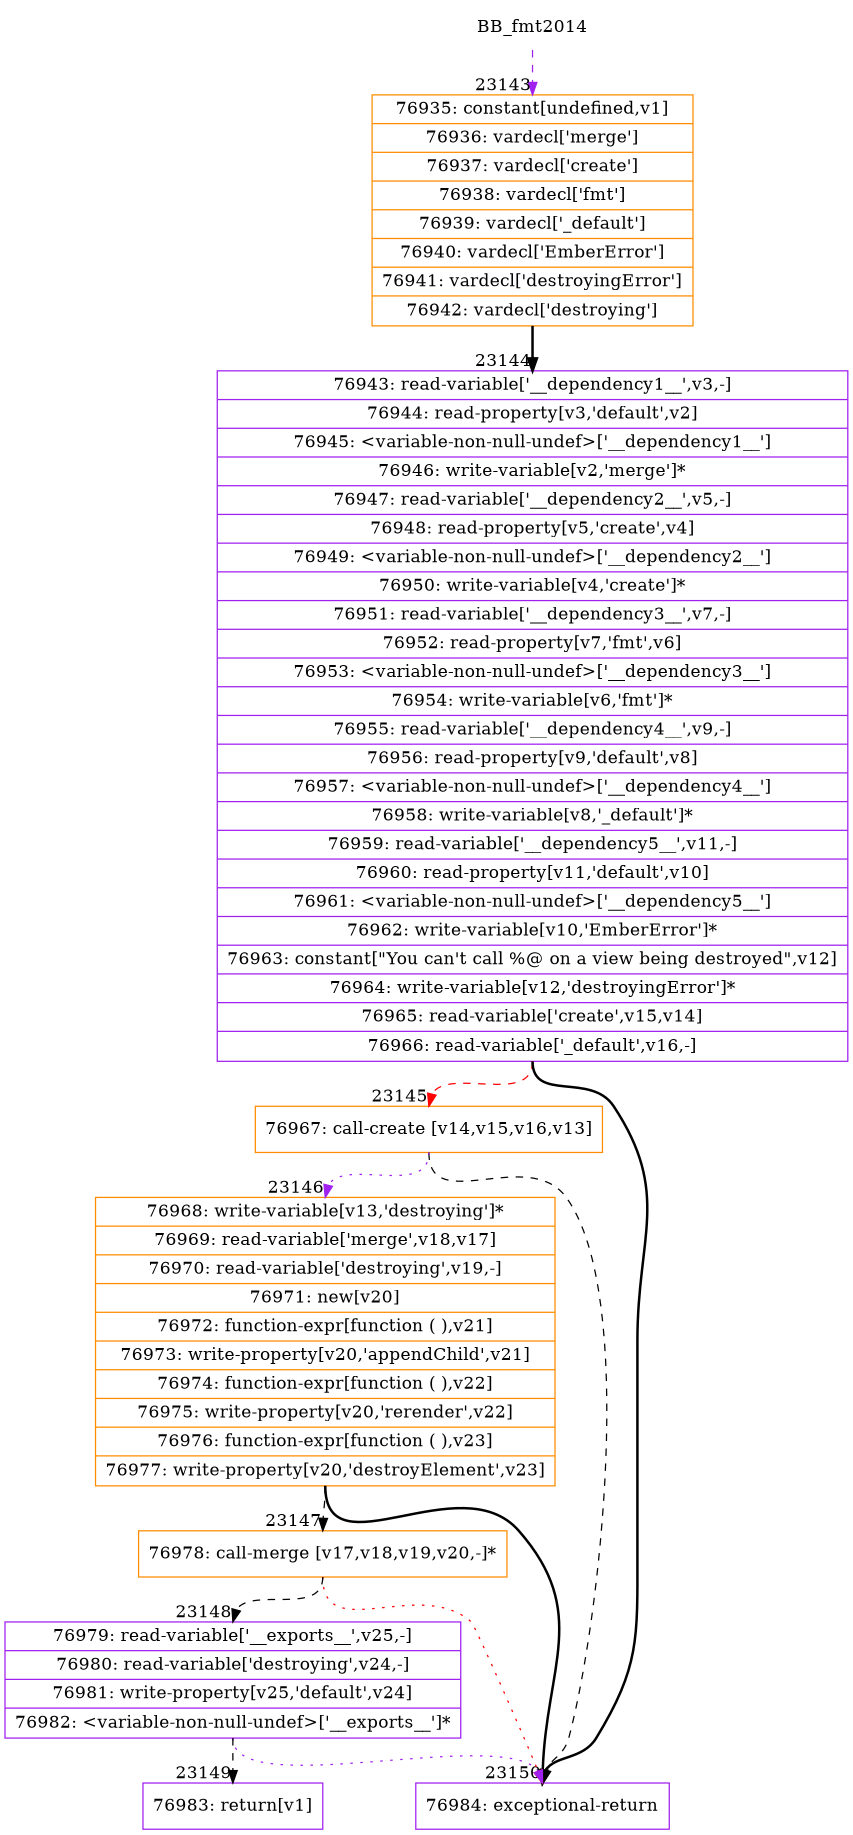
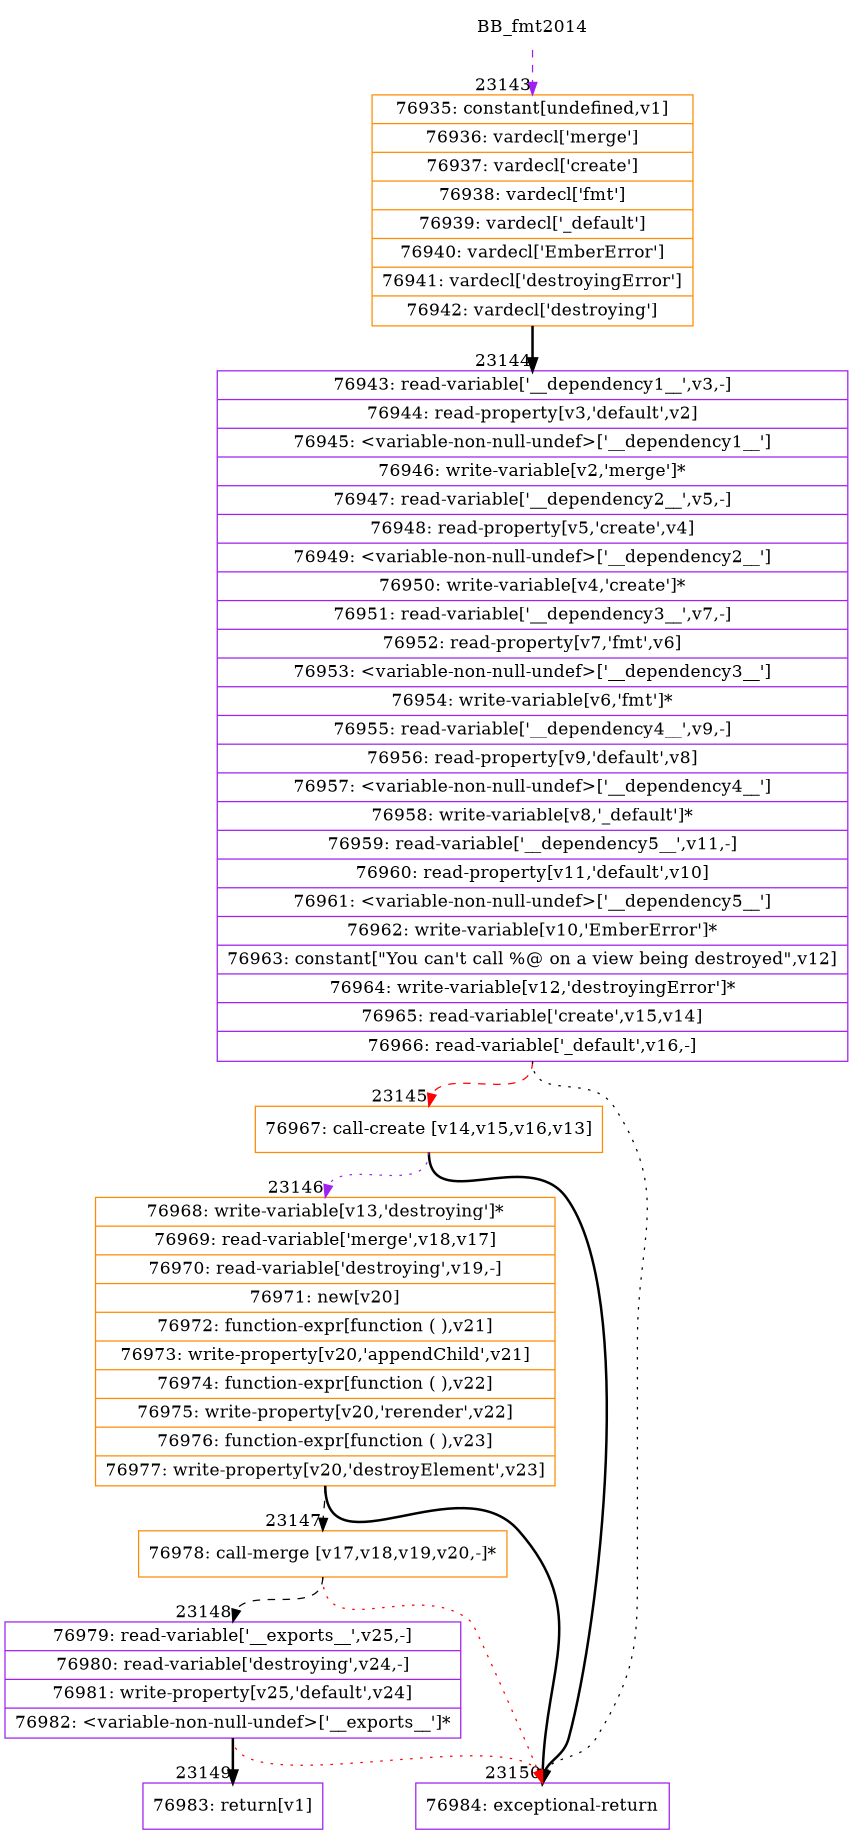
  digraph {
    rankdir=TD
    node [color=darkorange shape=record]
    edge [color=black headport=n style=dashed tailport=s]
    n1 [label=BB_fmt2014 shape=none]
    n2 [label="{76935: constant[undefined,v1]|76936: vardecl['merge']|76937: vardecl['create']|76938: vardecl['fmt']|76939: vardecl['_default']|76940: vardecl['EmberError']|76941: vardecl['destroyingError']|76942: vardecl['destroying']}"]
    n3 [color=purple label="{76943: read-variable['__dependency1__',v3,-]|76944: read-property[v3,'default',v2]|76945: \<variable-non-null-undef\>['__dependency1__']|76946: write-variable[v2,'merge']*|76947: read-variable['__dependency2__',v5,-]|76948: read-property[v5,'create',v4]|76949: \<variable-non-null-undef\>['__dependency2__']|76950: write-variable[v4,'create']*|76951: read-variable['__dependency3__',v7,-]|76952: read-property[v7,'fmt',v6]|76953: \<variable-non-null-undef\>['__dependency3__']|76954: write-variable[v6,'fmt']*|76955: read-variable['__dependency4__',v9,-]|76956: read-property[v9,'default',v8]|76957: \<variable-non-null-undef\>['__dependency4__']|76958: write-variable[v8,'_default']*|76959: read-variable['__dependency5__',v11,-]|76960: read-property[v11,'default',v10]|76961: \<variable-non-null-undef\>['__dependency5__']|76962: write-variable[v10,'EmberError']*|76963: constant[\"You can't call %@ on a view being destroyed\",v12]|76964: write-variable[v12,'destroyingError']*|76965: read-variable['create',v15,v14]|76966: read-variable['_default',v16,-]}"]
    n4 [label="{76967: call-create [v14,v15,v16,v13]}"]
    n5 [color=purple label="{76984: exceptional-return}"]
    n6 [label="{76968: write-variable[v13,'destroying']*|76969: read-variable['merge',v18,v17]|76970: read-variable['destroying',v19,-]|76971: new[v20]|76972: function-expr[function ( ),v21]|76973: write-property[v20,'appendChild',v21]|76974: function-expr[function ( ),v22]|76975: write-property[v20,'rerender',v22]|76976: function-expr[function ( ),v23]|76977: write-property[v20,'destroyElement',v23]}"]
    n7 [label="{76978: call-merge [v17,v18,v19,v20,-]*}"]
    n8 [color=purple label="{76979: read-variable['__exports__',v25,-]|76980: read-variable['destroying',v24,-]|76981: write-property[v25,'default',v24]|76982: \<variable-non-null-undef\>['__exports__']*}"]
    n9 [color=purple label="{76983: return[v1]}"]
    n1 -> n2 [color=purple headlabel="    23143"]
    n2 -> n3 [headlabel="      23144" style=bold]
    n3 -> n4 [color=red headlabel="      23145"]
-   n3 -> n5 [headlabel="      23150" style=bold]
-   n4 -> n5
+   n3 -> n5 [headlabel="      23150" style=dotted]
+   n4 -> n5 [style=bold]
    n4 -> n6 [color=purple headlabel="      23146" style=dotted]
    n6 -> n5 [style=bold]
    n6 -> n7 [headlabel="      23147"]
    n7 -> n5 [color=red style=dotted]
    n7 -> n8 [headlabel="      23148"]
-   n8 -> n5 [color=purple style=dotted]
-   n8 -> n9 [headlabel="      23149"]
+   n8 -> n5 [color=red style=dotted]
+   n8 -> n9 [headlabel="      23149" style=bold]
  }
